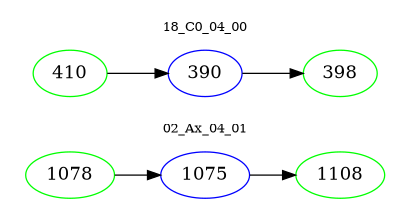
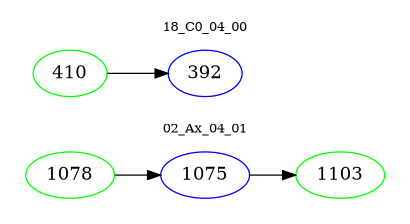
  digraph {
    rankdir=LR
    node [color=green]
    edge [color=black]
    n1 [label=1078]
    n2 [color=blue label=1075]
-   n3 [label=1108]
+   n3 [label=1103]
    n4 [label=410]
-   n5 [color=blue label=390]
-   n6 [label=398]
+   n5 [color=blue label=392]
    subgraph cluster_1 {
      color=white
      fontsize=10
      label="02_Ax_04_01"
      n1
      n2
      n3
    }
    subgraph cluster_2 {
      color=white
      fontsize=10
      label="18_C0_04_00"
      n4
      n5
-     n6
    }
    n1 -> n2
    n2 -> n3
    n4 -> n5
-   n5 -> n6
  }
